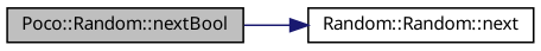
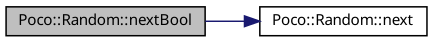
  digraph {
    rankdir=LR
    fontname="Noto Sans"
    node [color=black fontname="Noto Sans" fontsize=10 shape=record style=filled]
    n1 [fillcolor=grey75 fontcolor=black height=0.2 label="Poco::Random::nextBool" width=0.4]
-   n2 [fillcolor=white height=0.2 label="Random::Random::next" width=0.4]
+   n2 [fillcolor=white height=0.2 label="Poco::Random::next" width=0.4]
    n1 -> n2 [color=midnightblue fontname="Noto Sans" fontsize=10 labelfontname=Helvetica labelfontsize=10 style=solid]
  }
